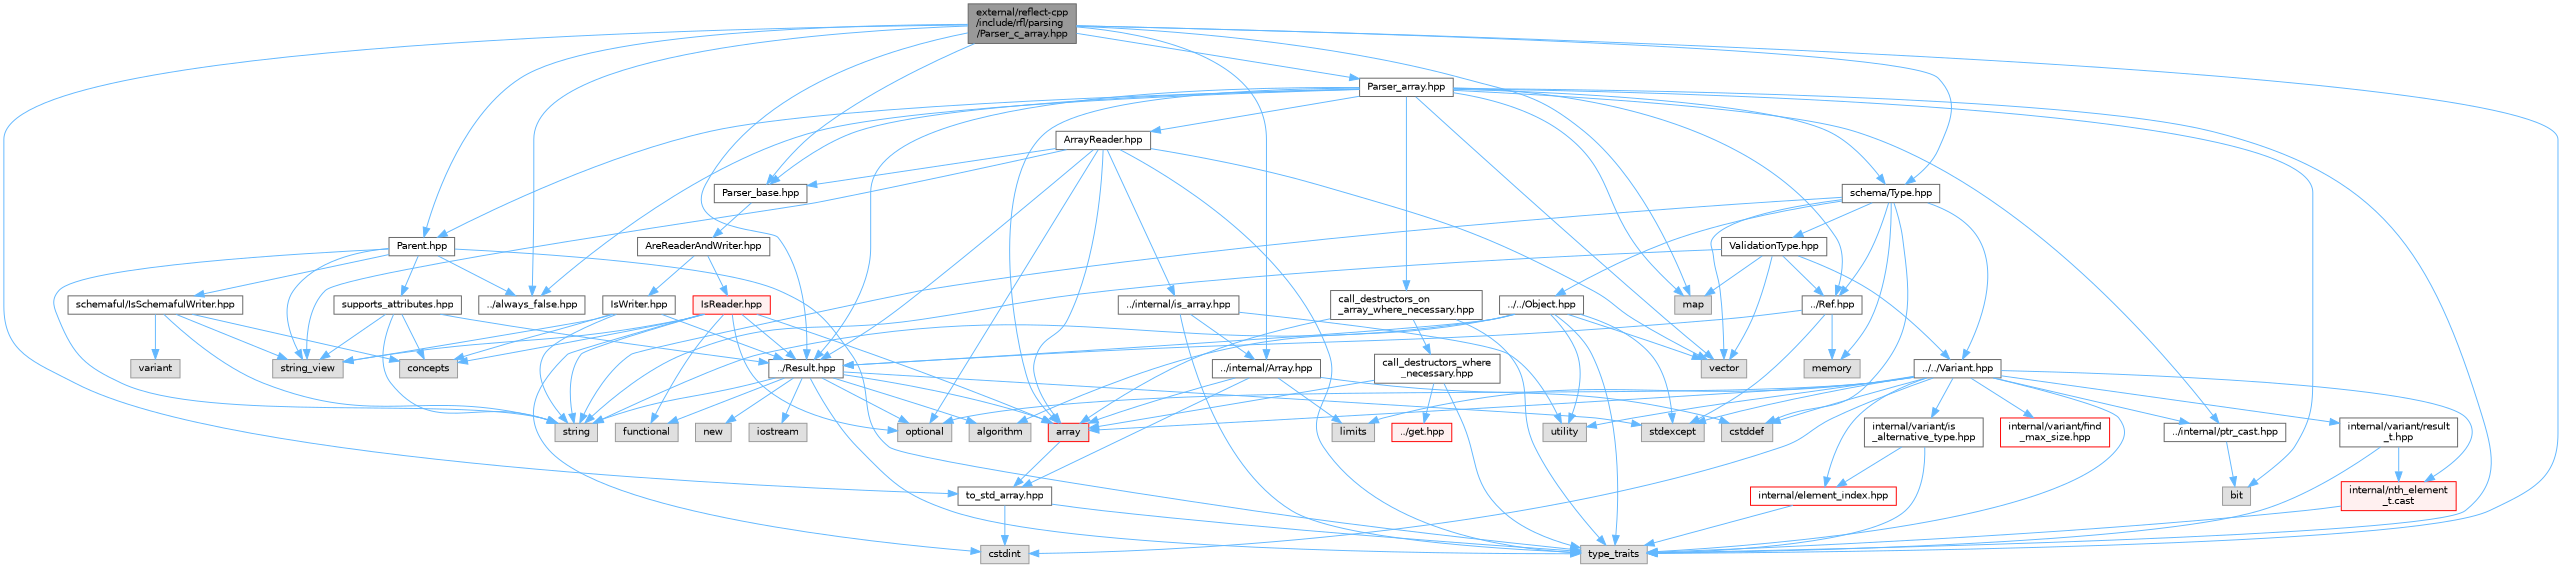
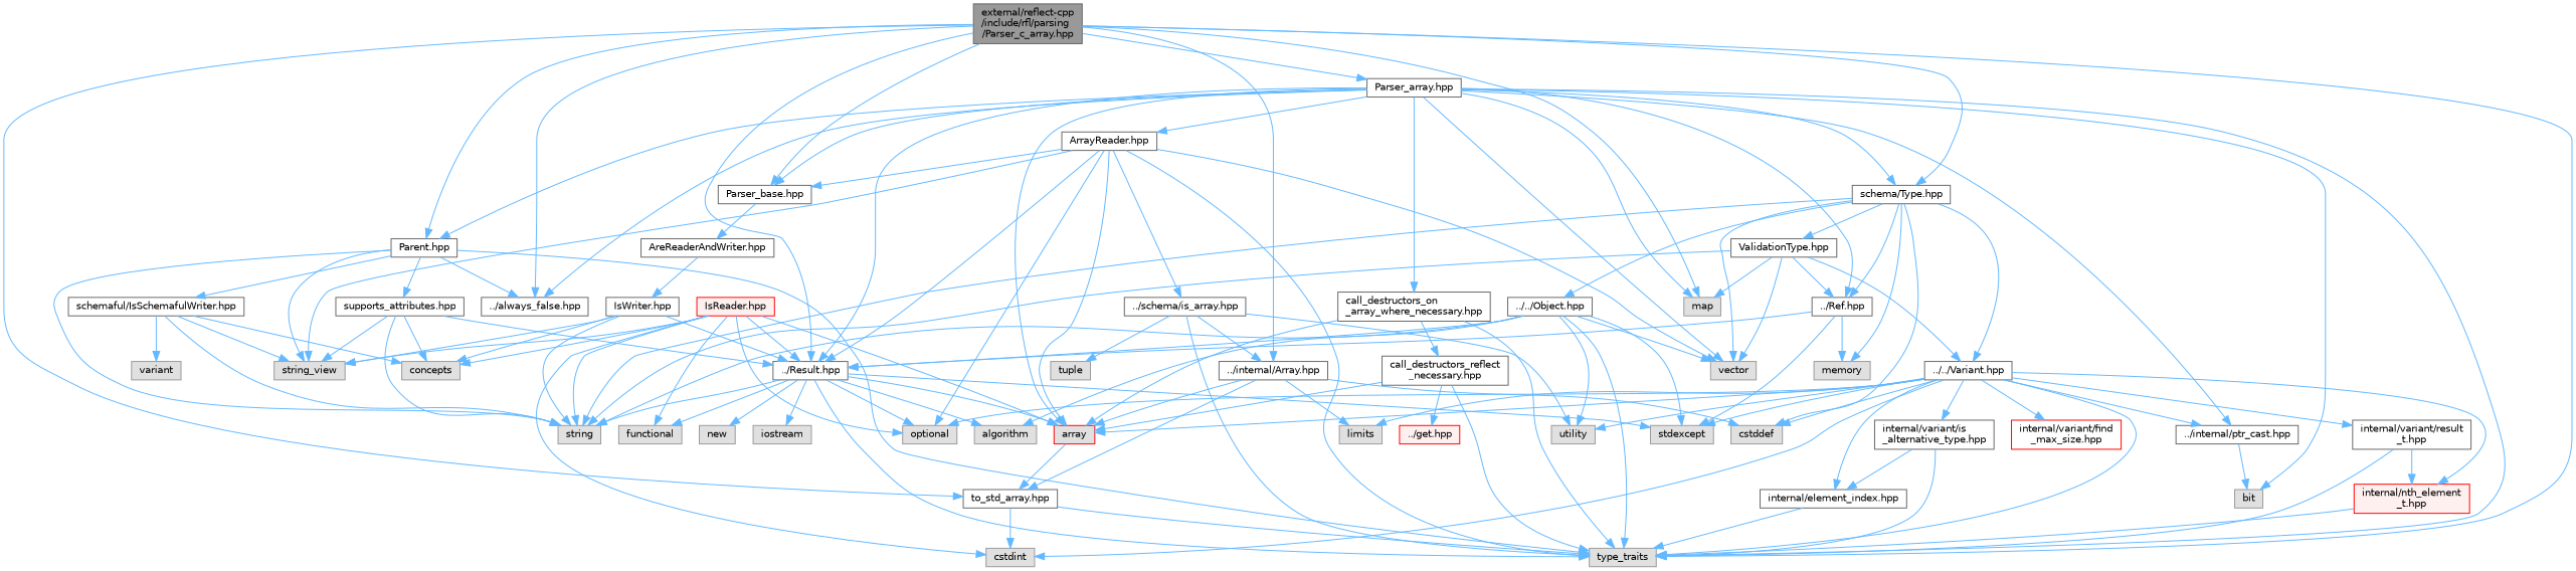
  digraph {
    node [color=grey40 fillcolor=white fontname=Helvetica fontsize=10 shape=box style=filled]
    edge [color=steelblue1 fontname=Helvetica fontsize=10 labelfontname=Helvetica labelfontsize=10 style=solid]
    n1 [color=gray40 fillcolor=grey60 fontcolor=black height=0.2 label="external/reflect-cpp\l/include/rfl/parsing\l/Parser_c_array.hpp" width=0.4]
    n2 [color=grey60 fillcolor="#E0E0E0" height=0.2 label=map width=0.4]
    n3 [color=grey60 fillcolor="#E0E0E0" height=0.2 label=type_traits width=0.4]
    n4 [height=0.2 label="../Result.hpp" width=0.4]
    n5 [height=0.2 label="../always_false.hpp" width=0.4]
    n6 [height=0.2 label="../internal/Array.hpp" width=0.4]
    n7 [height=0.2 label="to_std_array.hpp" width=0.4]
    n8 [height=0.2 label="Parent.hpp" width=0.4]
    n9 [height=0.2 label="Parser_array.hpp" width=0.4]
    n10 [height=0.2 label="Parser_base.hpp" width=0.4]
    n11 [height=0.2 label="schema/Type.hpp" width=0.4]
    n12 [color=grey60 fillcolor="#E0E0E0" height=0.2 label=algorithm width=0.4]
    n13 [color=red fillcolor="#E0E0E0" height=0.2 label=array width=0.4]
    n14 [color=grey60 fillcolor="#E0E0E0" height=0.2 label=functional width=0.4]
    n15 [color=grey60 fillcolor="#E0E0E0" height=0.2 label=iostream width=0.4]
    n16 [color=grey60 fillcolor="#E0E0E0" height=0.2 label=new width=0.4]
    n17 [color=grey60 fillcolor="#E0E0E0" height=0.2 label=optional width=0.4]
    n18 [color=grey60 fillcolor="#E0E0E0" height=0.2 label=stdexcept width=0.4]
    n19 [color=grey60 fillcolor="#E0E0E0" height=0.2 label=string width=0.4]
    n20 [color=grey60 fillcolor="#E0E0E0" height=0.2 label=cstddef width=0.4]
    n21 [color=grey60 fillcolor="#E0E0E0" height=0.2 label=limits width=0.4]
    n22 [color=grey60 fillcolor="#E0E0E0" height=0.2 label=cstdint width=0.4]
    n23 [color=grey60 fillcolor="#E0E0E0" height=0.2 label=string_view width=0.4]
    n24 [height=0.2 label="schemaful/IsSchemafulWriter.hpp" width=0.4]
    n25 [height=0.2 label="supports_attributes.hpp" width=0.4]
    n26 [color=grey60 fillcolor="#E0E0E0" height=0.2 label=bit width=0.4]
    n27 [color=grey60 fillcolor="#E0E0E0" height=0.2 label=vector width=0.4]
    n28 [height=0.2 label="../Ref.hpp" width=0.4]
    n29 [height=0.2 label="../internal/ptr_cast.hpp" width=0.4]
    n30 [height=0.2 label="ArrayReader.hpp" width=0.4]
    n31 [height=0.2 label="call_destructors_on\l_array_where_necessary.hpp" width=0.4]
    n32 [height=0.2 label="AreReaderAndWriter.hpp" width=0.4]
    n33 [color=grey60 fillcolor="#E0E0E0" height=0.2 label=memory width=0.4]
    n34 [height=0.2 label="../../Object.hpp" width=0.4]
    n35 [height=0.2 label="../../Variant.hpp" width=0.4]
    n36 [height=0.2 label="ValidationType.hpp" width=0.4]
    n37 [color=grey60 fillcolor="#E0E0E0" height=0.2 label=concepts width=0.4]
    n38 [color=grey60 fillcolor="#E0E0E0" height=0.2 label=variant width=0.4]
-   n39 [height=0.2 label="../internal/is_array.hpp" width=0.4]
-   n40 [height=0.2 label="call_destructors_where\l_necessary.hpp" width=0.4]
+   n39 [height=0.2 label="../schema/is_array.hpp" width=0.4]
+   n40 [height=0.2 label="call_destructors_reflect\l_necessary.hpp" width=0.4]
+   n41 [color=grey60 fillcolor="#E0E0E0" height=0.2 label=tuple width=0.4]
    n42 [color=grey60 fillcolor="#E0E0E0" height=0.2 label=utility width=0.4]
    n43 [color=red fillcolor="#FFF0F0" height=0.2 label="IsReader.hpp" width=0.4]
    n44 [height=0.2 label="IsWriter.hpp" width=0.4]
    n45 [color=red fillcolor="#FFF0F0" height=0.2 label="../get.hpp" width=0.4]
-   n46 [color=red height=0.2 label="internal/element_index.hpp" width=0.4]
-   n47 [color=red fillcolor="#FFF0F0" height=0.2 label="internal/nth_element\l_t.cast" width=0.4]
+   n46 [height=0.2 label="internal/element_index.hpp" width=0.4]
+   n47 [color=red fillcolor="#FFF0F0" height=0.2 label="internal/nth_element\l_t.hpp" width=0.4]
    n48 [color=red height=0.2 label="internal/variant/find\l_max_size.hpp" width=0.4]
    n49 [height=0.2 label="internal/variant/is\l_alternative_type.hpp" width=0.4]
    n50 [height=0.2 label="internal/variant/result\l_t.hpp" width=0.4]
    n1 -> n2
    n1 -> n3
    n1 -> n4
    n1 -> n5
    n1 -> n6
    n1 -> n7
    n1 -> n8
    n1 -> n9
    n1 -> n10
    n1 -> n11
    n4 -> n3
    n4 -> n12
    n4 -> n13
    n4 -> n14
    n4 -> n15
    n4 -> n16
    n4 -> n17
    n4 -> n18
    n4 -> n19
    n6 -> n7
    n6 -> n13
    n6 -> n20
    n6 -> n21
    n7 -> n3
    n7 -> n22
    n8 -> n3
    n8 -> n5
    n8 -> n19
    n8 -> n23
    n8 -> n24
    n8 -> n25
    n9 -> n2
    n9 -> n3
    n9 -> n4
    n9 -> n5
    n9 -> n8
    n9 -> n10
    n9 -> n11
    n9 -> n13
    n9 -> n26
    n9 -> n27
    n9 -> n28
    n9 -> n29
    n9 -> n30
    n9 -> n31
    n10 -> n32
    n11 -> n19
    n11 -> n20
    n11 -> n27
    n11 -> n28
    n11 -> n33
    n11 -> n34
    n11 -> n35
    n11 -> n36
    n13 -> n7
    n24 -> n19
    n24 -> n23
    n24 -> n37
    n24 -> n38
    n25 -> n4
    n25 -> n19
    n25 -> n23
    n25 -> n37
    n28 -> n4
    n28 -> n18
    n28 -> n33
    n29 -> n26
    n30 -> n3
    n30 -> n4
    n30 -> n10
    n30 -> n13
    n30 -> n17
    n30 -> n23
    n30 -> n27
    n30 -> n39
    n31 -> n3
    n31 -> n13
    n31 -> n40
-   n32 -> n43
    n32 -> n44
    n34 -> n3
    n34 -> n4
    n34 -> n12
    n34 -> n18
    n34 -> n19
    n34 -> n27
    n34 -> n42
    n35 -> n3
    n35 -> n13
    n35 -> n17
    n35 -> n18
    n35 -> n20
    n35 -> n21
    n35 -> n22
    n35 -> n29
    n35 -> n42
    n35 -> n46
    n35 -> n47
    n35 -> n48
    n35 -> n49
    n35 -> n50
    n36 -> n2
    n36 -> n19
    n36 -> n27
    n36 -> n28
    n36 -> n35
    n39 -> n3
    n39 -> n6
+   n39 -> n41
    n39 -> n42
    n40 -> n3
    n40 -> n13
    n40 -> n45
    n43 -> n4
    n43 -> n13
    n43 -> n14
    n43 -> n17
    n43 -> n19
    n43 -> n22
    n43 -> n23
    n43 -> n37
    n44 -> n4
    n44 -> n19
    n44 -> n23
    n44 -> n37
    n46 -> n3
    n47 -> n3
    n49 -> n3
    n49 -> n46
    n50 -> n3
    n50 -> n47
  }
